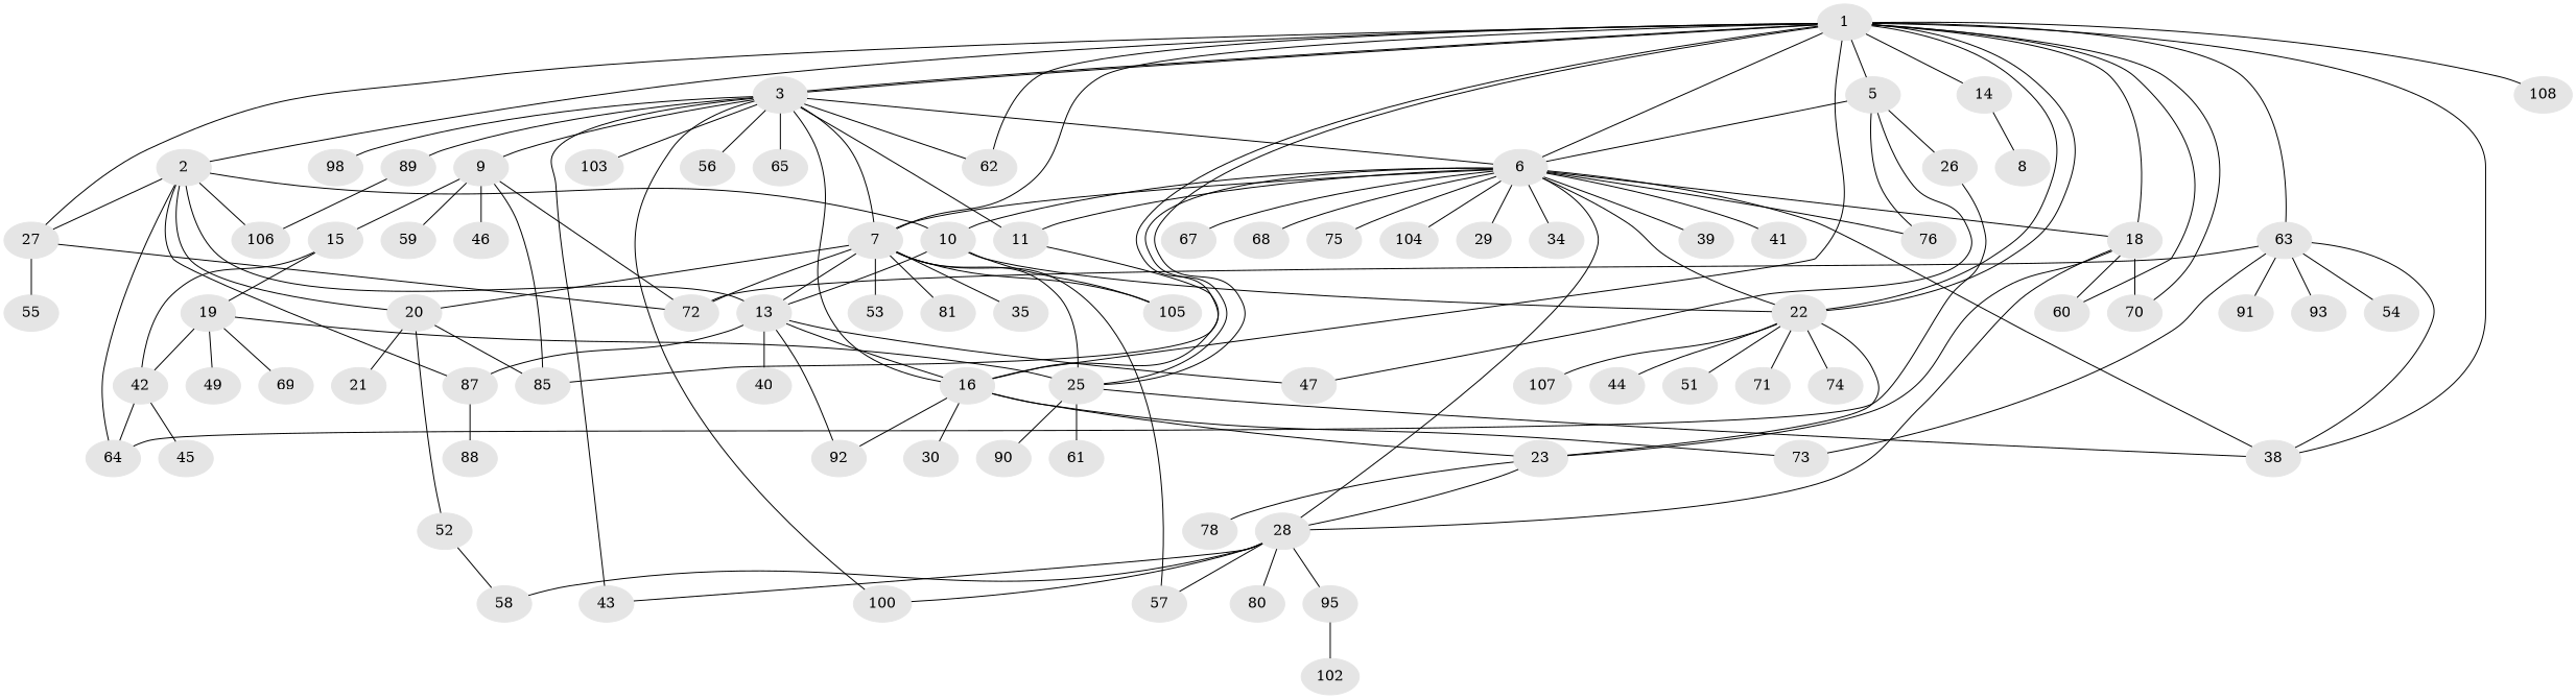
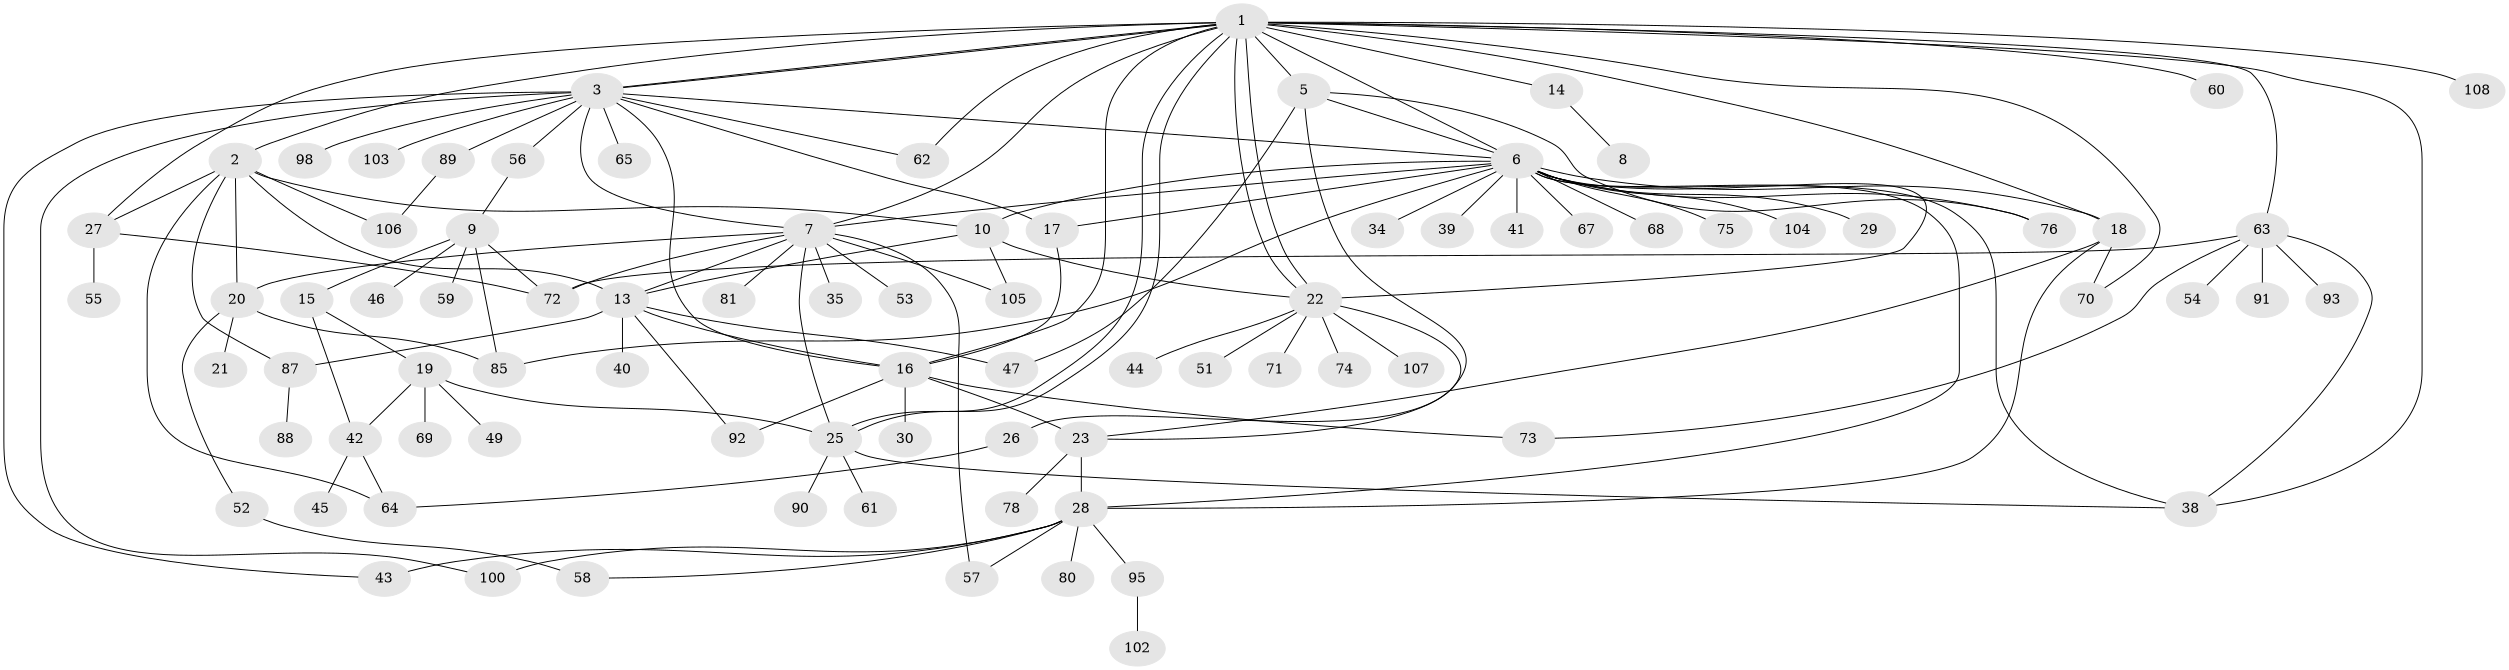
  graph {
    node [color=gray90 style=filled]
    1 [super="+4"]
    2 [super="+84"]
    3 [super="+99"]
    5 [super="+101"]
    6 [super="+12"]
    7 [super="+17"]
    14
    16 [super="+77"]
    18
    22 [super="+82"]
    25 [super="+32"]
    27 [super="+37"]
    n13 [label=63 super="+86"]
    38 [super="+63"]
    60
    62
    70
    108
    10 [super="+36"]
    13 [super="+79"]
    20 [super="+24"]
    64
    87
    106
    9 [super="+50"]
-   11
+   11 [label=17]
    43
    56
    65
    89
    98
    100
    103
    26
    47
    76
    28 [super="+66"]
    29
    34
    39
    41
    67
    68
    75
    85
    104
    35
    53 [super="+83"]
    57
    72
    81
    105
    8
    92
    23 [super="+48"]
    30
    73 [super="+97"]
    44
    51
    71
    74
    107
    61
    90
    55
    54
    91
    93
    40
    21
    52
    88
    15
    59 [super="+94"]
    n75 [label=46]
    58
    80
    95
    19 [super="+31"]
    42 [super="+46"]
    49
    69
    45
    78
    102
    1 -- 2
    1 -- 3
    1 -- 3
    1 -- 5
    1 -- 6
    1 -- 7
    1 -- 14
    1 -- 16
    1 -- 18
    1 -- 22
    1 -- 22
    1 -- 25
    1 -- 25
    1 -- 27
    1 -- n13
    1 -- 38
    1 -- 60
    1 -- 62
    1 -- 70
    1 -- 108
    2 -- 27
    2 -- 10
    2 -- 13
    2 -- 20
    2 -- 64
    2 -- 87
    2 -- 106
    3 -- 6
    3 -- 7
    3 -- 16
    3 -- 62
-   3 -- 9
+   56 -- 9
    3 -- 11
    3 -- 43
    3 -- 56
    3 -- 65
    3 -- 89
    3 -- 98
    3 -- 100
    3 -- 103
    5 -- 6
    5 -- 26
    5 -- 47
    5 -- 76
    6 -- 7
    6 -- 18
    6 -- 22
    6 -- 38
    6 -- 10
    6 -- 11
    6 -- 76
    6 -- 28
    6 -- 29
    6 -- 34
    6 -- 39
    6 -- 41
    6 -- 67
    6 -- 68
    6 -- 75
    6 -- 85
    6 -- 104
    7 -- 25
    7 -- 13
    7 -- 20
    7 -- 35
    7 -- 53
    7 -- 57
    7 -- 72
    7 -- 81
    7 -- 105
    14 -- 8
    16 -- 92
    16 -- 23
    16 -- 30
    16 -- 73
-   18 -- 60
    18 -- 70
    18 -- 28
    18 -- 23
    22 -- 23
    22 -- 44
    22 -- 51
    22 -- 71
    22 -- 74
    22 -- 107
    25 -- 38
    25 -- 61
    25 -- 90
    27 -- 72
    27 -- 55
    n13 -- 38
    n13 -- 72
    n13 -- 73
    n13 -- 54
    n13 -- 91
    n13 -- 93
    10 -- 22 [weight=2]
    10 -- 13
    10 -- 105
    13 -- 16
    13 -- 87
    13 -- 47
    13 -- 92
    13 -- 40
    20 -- 85
    20 -- 21
    20 -- 52
    87 -- 88
    9 -- 85
    9 -- 72
    9 -- 15
    9 -- 59
    9 -- n75
    11 -- 16
    89 -- 106
    26 -- 64
    28 -- 43
    28 -- 100
    28 -- 57
    28 -- 58
    28 -- 80
    28 -- 95
    23 -- 28
    23 -- 78
    52 -- 58
    15 -- 19
    15 -- 42
    95 -- 102
    19 -- 25
    19 -- 42
    19 -- 49
    19 -- 69
    42 -- 64
    42 -- 45
  }
